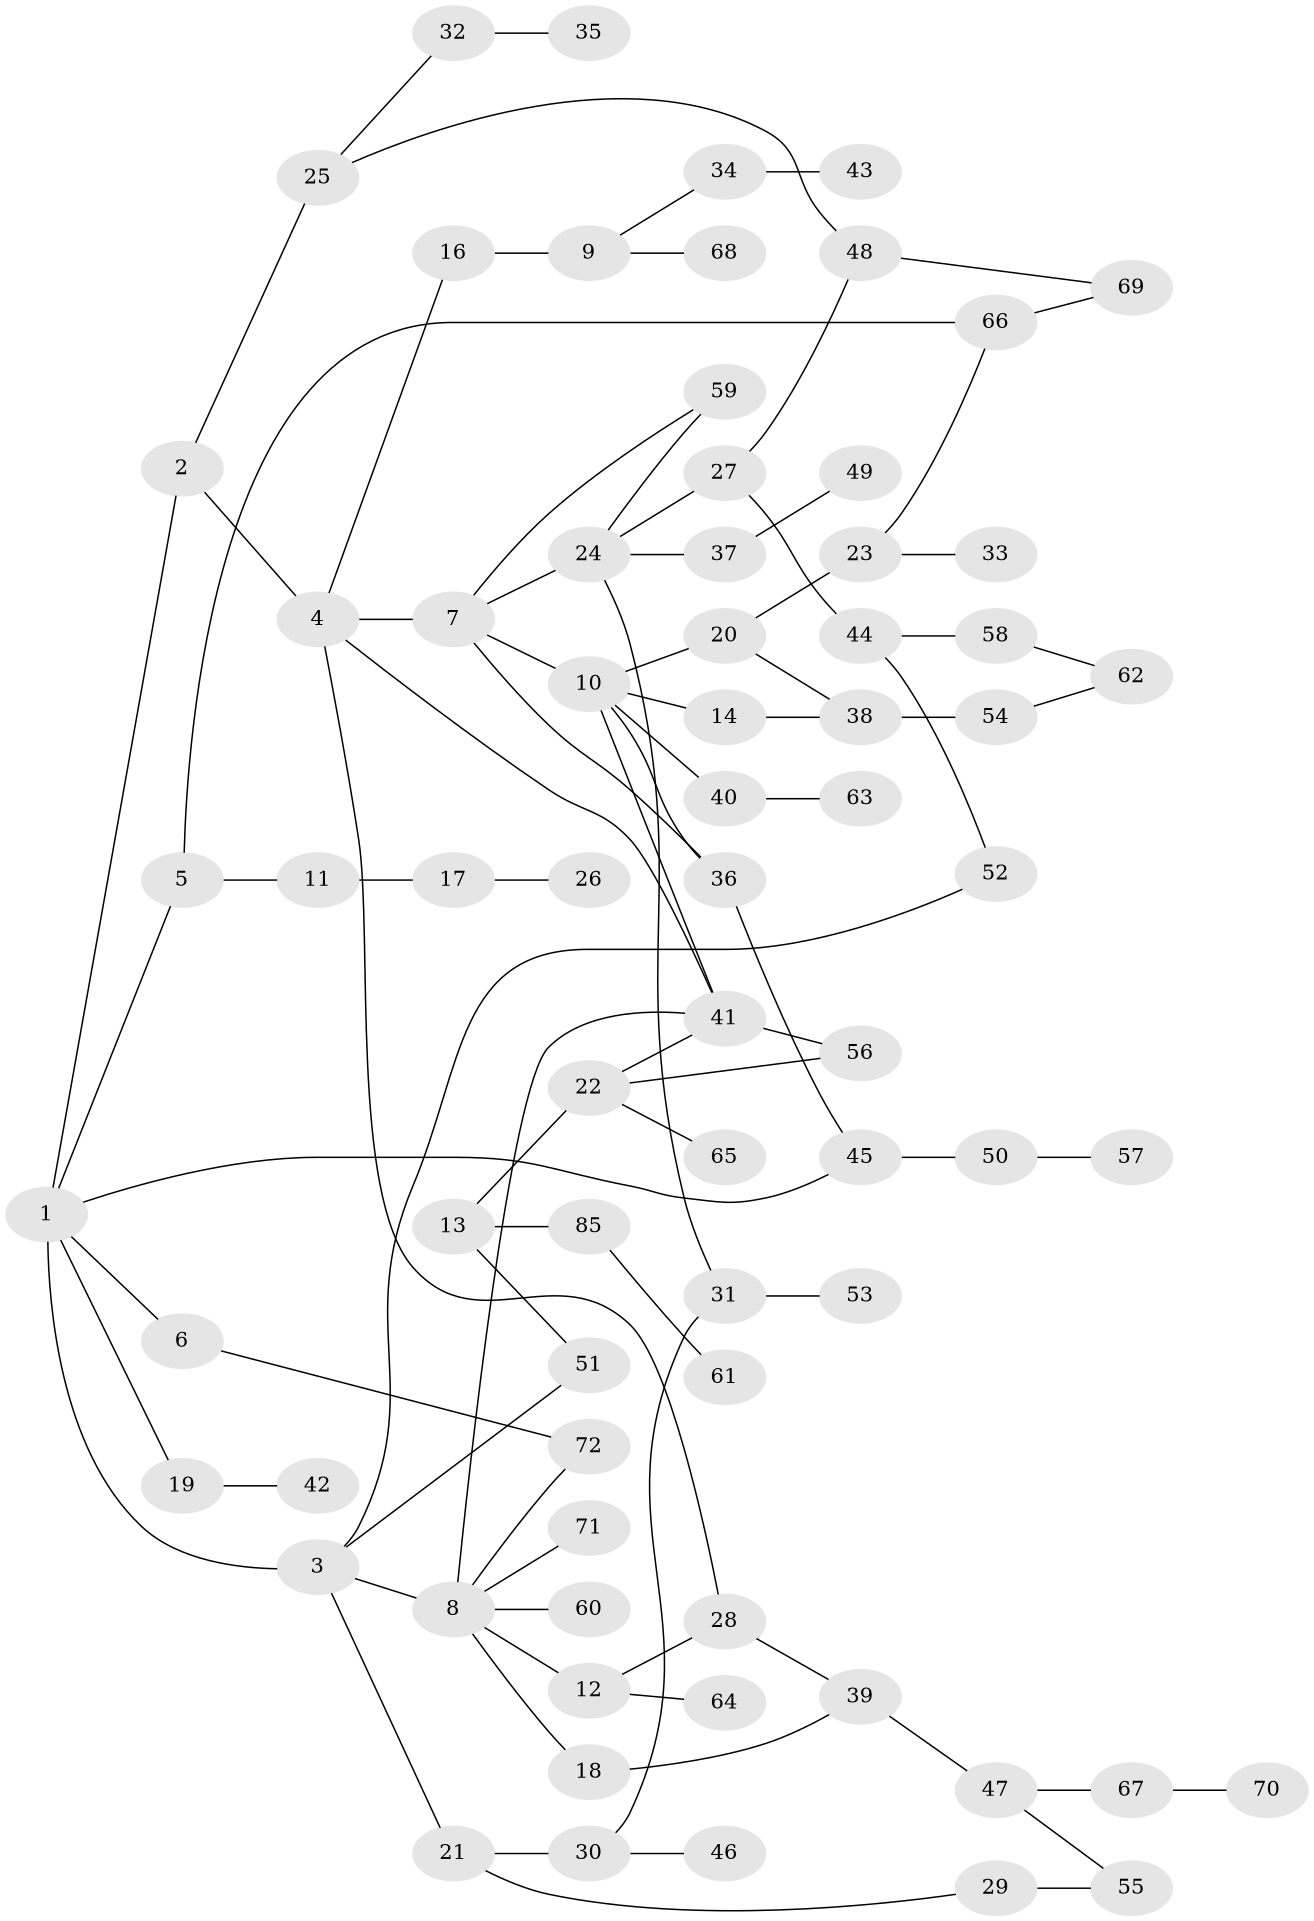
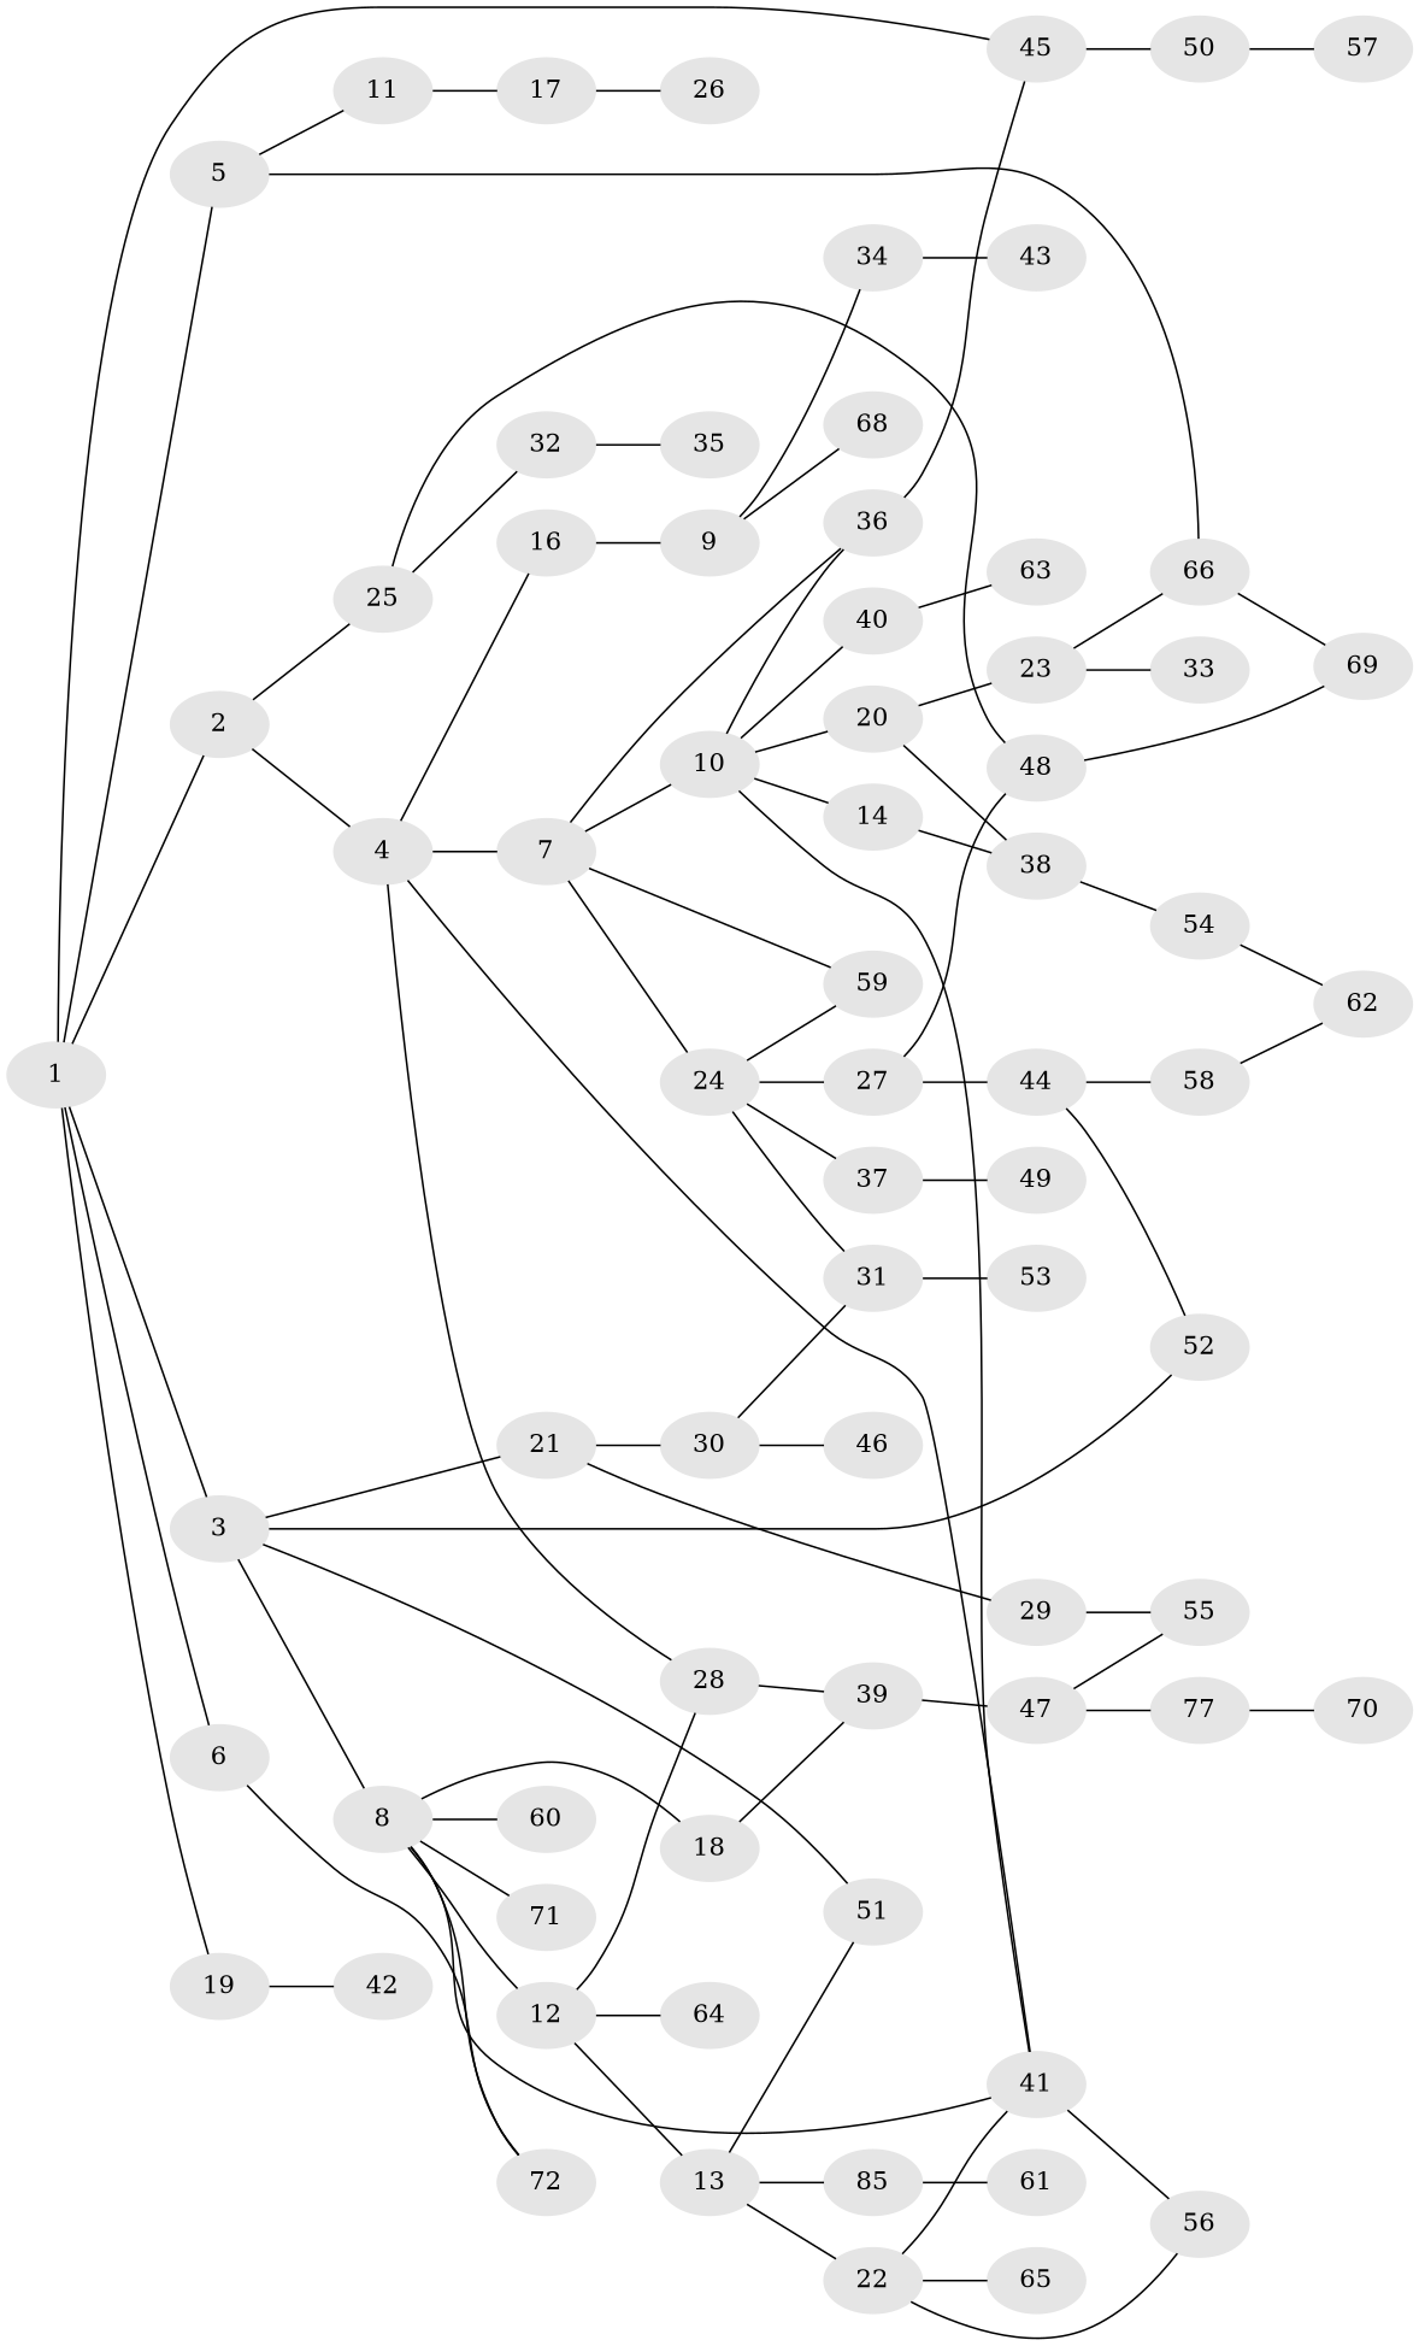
  graph {
    rankdir=LR
    node [color=gray90 style=filled]
    edge [weight=1.0]
    1
    2
    3
    5
    6
    19
    45
    4
    25
    8
    21
    51
    52
    11
    66
    72
    42
    50
    7
    16
    28
    41
    32
    48
    12
    18
    60
    71
    29
    30
    10
    24
    36
    59
    9
    39
    56
    17
    69
    34
    68
    14
    20
    40
    27
    31
    37
    13
    64
    43
    38
    23
    63
    26
    n55 [label=85]
    22
    61
    65
    54
    47
    33
    55
    46
    44
    53
    49
    35
    58
    62
-   67
+   67 [label=77]
    57
    70
    1 -- 2
    1 -- 3
    1 -- 5
    1 -- 6
    1 -- 19
    1 -- 45
    2 -- 4
    2 -- 25 [weight=2.0]
    3 -- 8
    3 -- 21
    3 -- 51
    3 -- 52
    5 -- 11
    5 -- 66
    6 -- 72
    19 -- 42 [weight=2.0]
    45 -- 50
    4 -- 7
    4 -- 16
    4 -- 28
    4 -- 41
    25 -- 32
    25 -- 48
    8 -- 72
    8 -- 41
    8 -- 12
    8 -- 18
    8 -- 60 [weight=4.0]
    8 -- 71
    21 -- 29
    21 -- 30
    11 -- 17
    66 -- 69
    50 -- 57
    7 -- 10
    7 -- 24
    7 -- 36
    7 -- 59
    16 -- 9 [weight=4.0]
    28 -- 39 [weight=2.0]
    41 -- 56
    32 -- 35
    48 -- 69
    12 -- 28
+   12 -- 13
    12 -- 64
    18 -- 39
    29 -- 55 [weight=2.0]
    30 -- 31
    30 -- 46
    10 -- 41
    10 -- 36
    10 -- 14
    10 -- 20
    10 -- 40
    24 -- 59
    24 -- 27
    24 -- 31
    24 -- 37
    36 -- 45
    9 -- 34
    9 -- 68
    39 -- 47
    17 -- 26
    34 -- 43
    14 -- 38
    20 -- 38
    20 -- 23
    40 -- 63
    27 -- 48
    27 -- 44
    31 -- 53
    37 -- 49
    13 -- 51
    13 -- n55
    13 -- 22
    38 -- 54
    23 -- 66
    23 -- 33 [weight=3.0]
    n55 -- 61
    22 -- 41
    22 -- 56
    22 -- 65 [weight=2.0]
    54 -- 62
    47 -- 55
    47 -- 67
    44 -- 52
    44 -- 58 [weight=2.0]
    58 -- 62
    67 -- 70
  }
